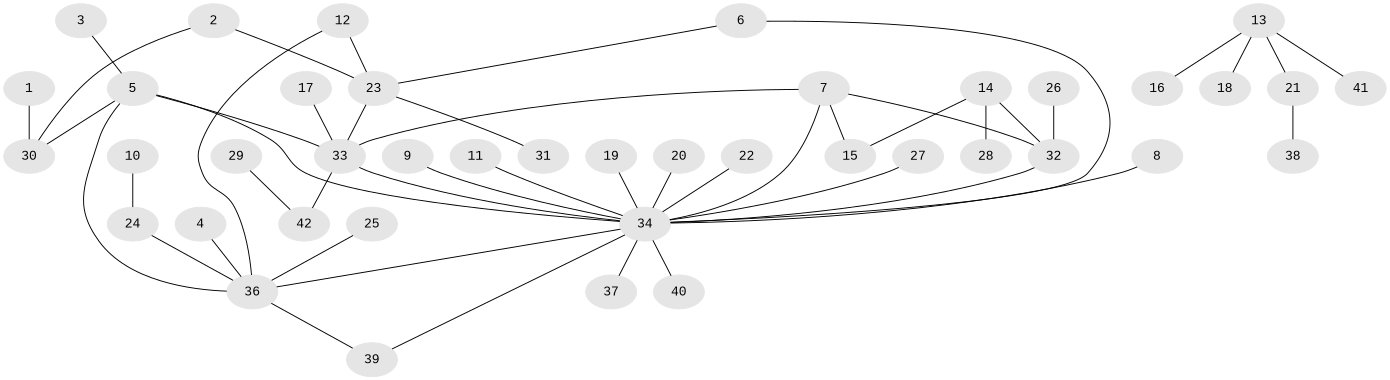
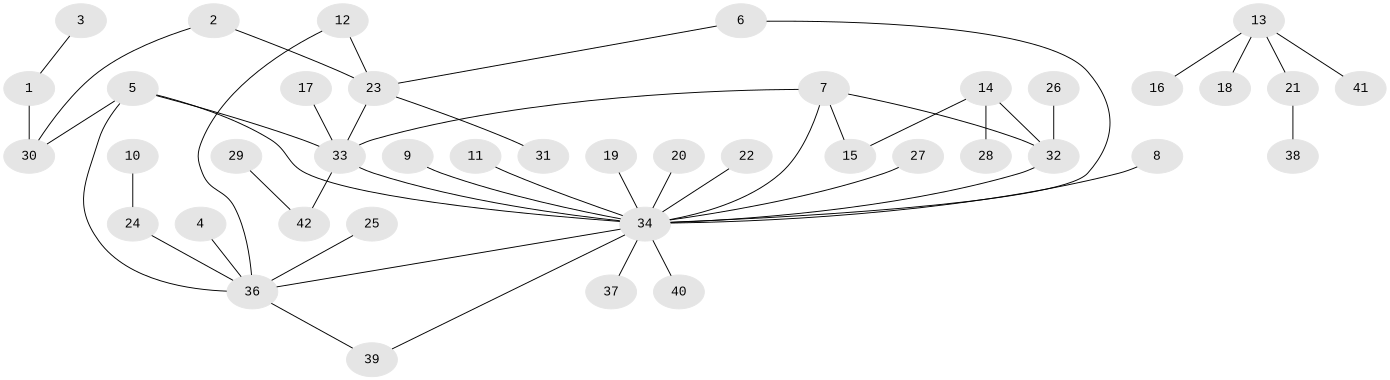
  graph {
    fontname="Liberation Mono"
    node [color=gray90 fontname="Liberation Mono" style=filled]
    edge [fontname="Liberation Mono" weight=1.0]
    1
    30
    2
    23
    33
    31
    3
    5
    36
    34
    4
    39
    42
    37
    40
    6
    7
    15
    32
    8
    9
    10
    24
    11
    12
    13
    16
    18
    21
    41
    38
    14
    28
    17
    19
    20
    25
    22
    26
    27
    29
    1 -- 30
    2 -- 30
    2 -- 23
    23 -- 33
    23 -- 31
    33 -- 34
    33 -- 42
-   3 -- 5
+   3 -- 1
    5 -- 30
    5 -- 33
    5 -- 36
    5 -- 34
    36 -- 39
    34 -- 36
    34 -- 39
    34 -- 37
    34 -- 40
    4 -- 36
    6 -- 23
    6 -- 34
    7 -- 33
    7 -- 34
    7 -- 15
    7 -- 32
    32 -- 34
    8 -- 34
    9 -- 34
    10 -- 24
    24 -- 36
    11 -- 34
    12 -- 23
    12 -- 36
    13 -- 16
    13 -- 18
    13 -- 21
    13 -- 41
    21 -- 38
    14 -- 15
    14 -- 32 [weight=2.0]
    14 -- 28
    17 -- 33
    19 -- 34
    20 -- 34
    25 -- 36
    22 -- 34
    26 -- 32
    27 -- 34
    29 -- 42
  }
